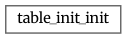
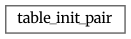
  digraph {
    rankdir=LR
    fontname=Merriweather
-   n1 [color=grey40 fillcolor=white fontname=Merriweather fontsize=10 height=0.2 label=table_init_init shape=box style=filled width=0.4]
+   n1 [color=grey40 fillcolor=white fontname=Merriweather fontsize=10 height=0.2 label=table_init_pair shape=box style=filled width=0.4]
  }
